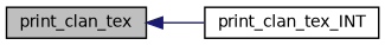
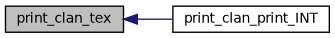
  digraph {
    rankdir=LR
    node [color=black fontname=Helvetica fontsize=10 shape=record style=filled]
    n1 [fillcolor=grey75 fontcolor=black height=0.2 label=print_clan_tex width=0.4]
-   n2 [fillcolor=white height=0.2 label=print_clan_tex_INT width=0.4]
+   n2 [fillcolor=white height=0.2 label=print_clan_print_INT width=0.4]
    n1 -> n2 [color=midnightblue dir=back fontname=Helvetica fontsize=10 labelfontname=Helvetica labelfontsize=10 style=solid]
  }
